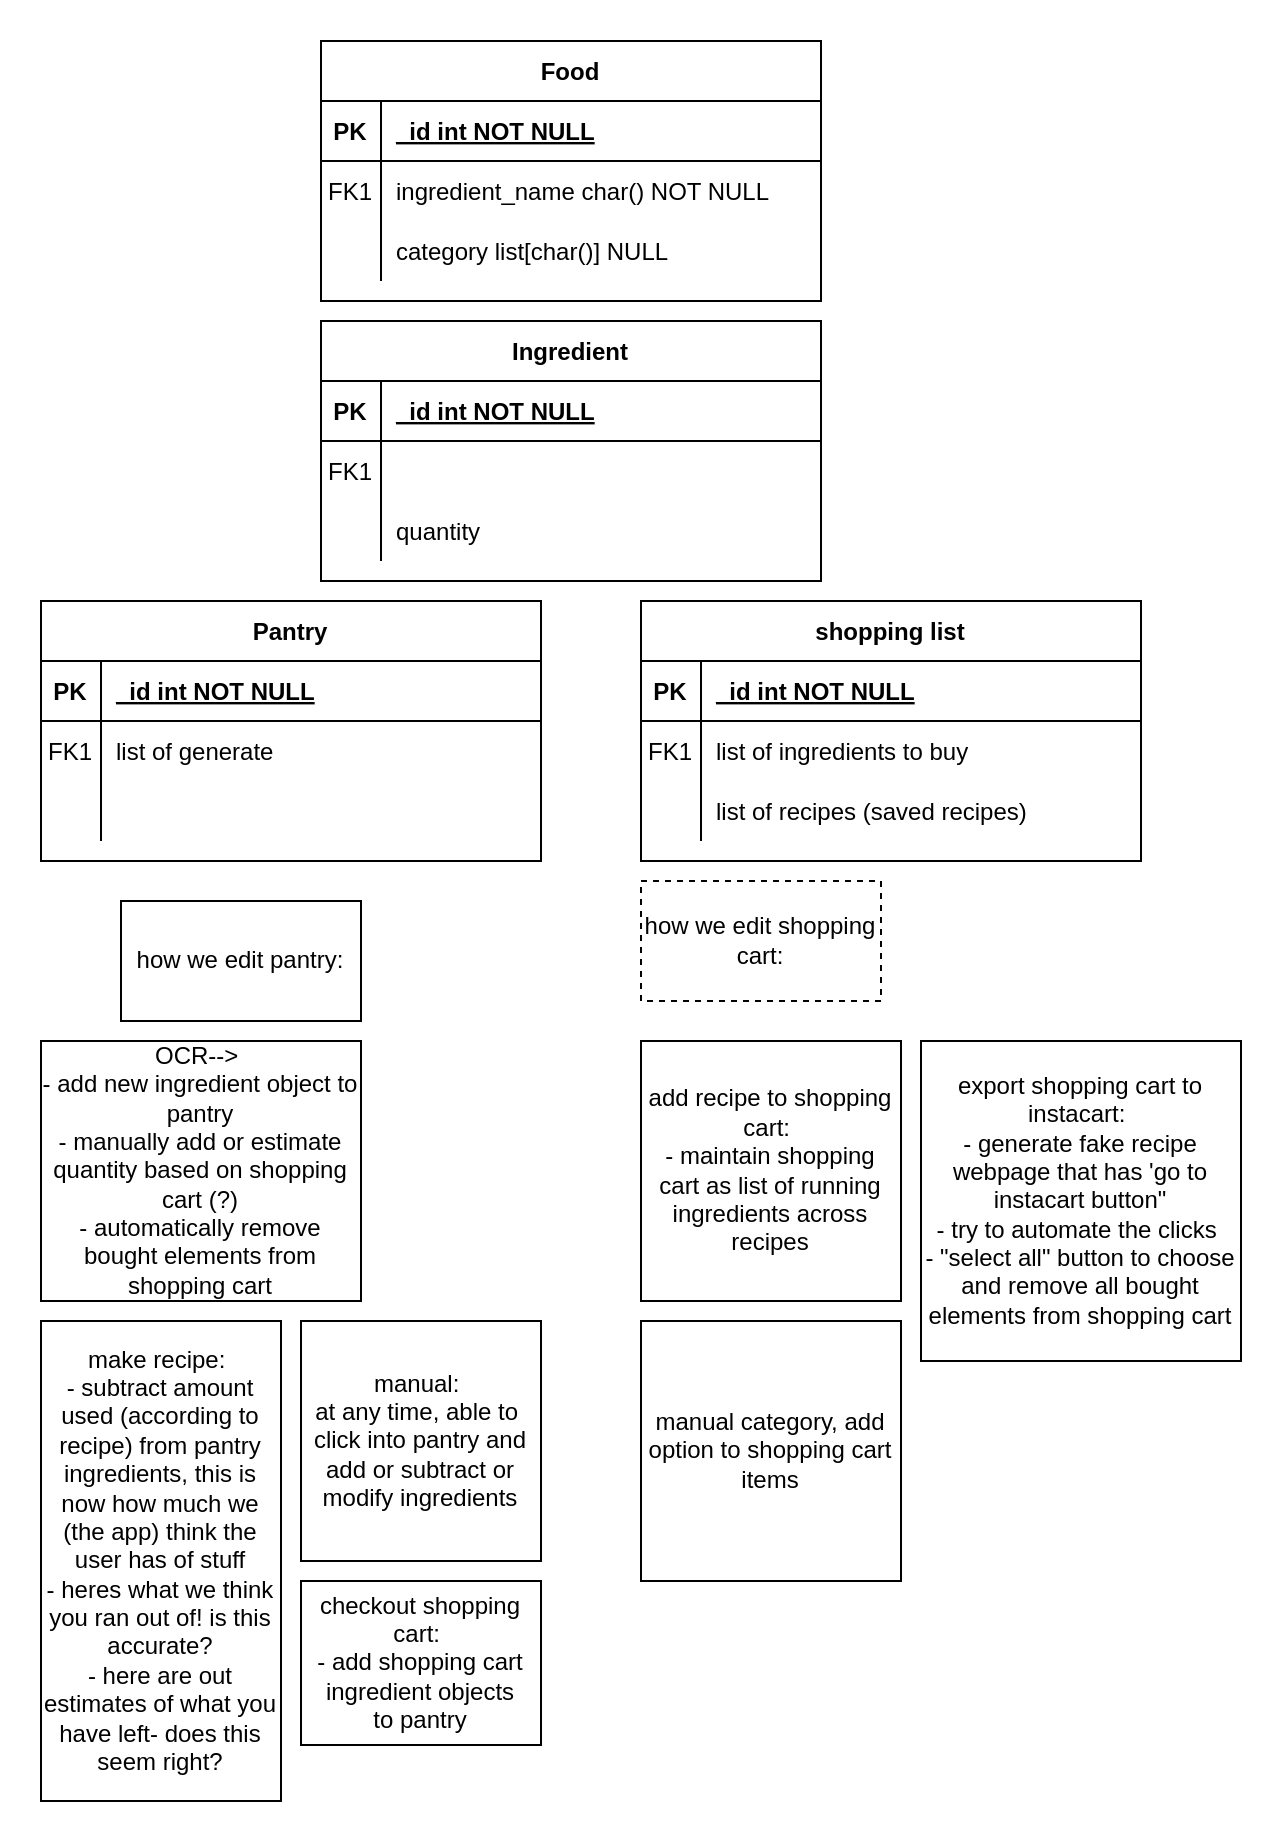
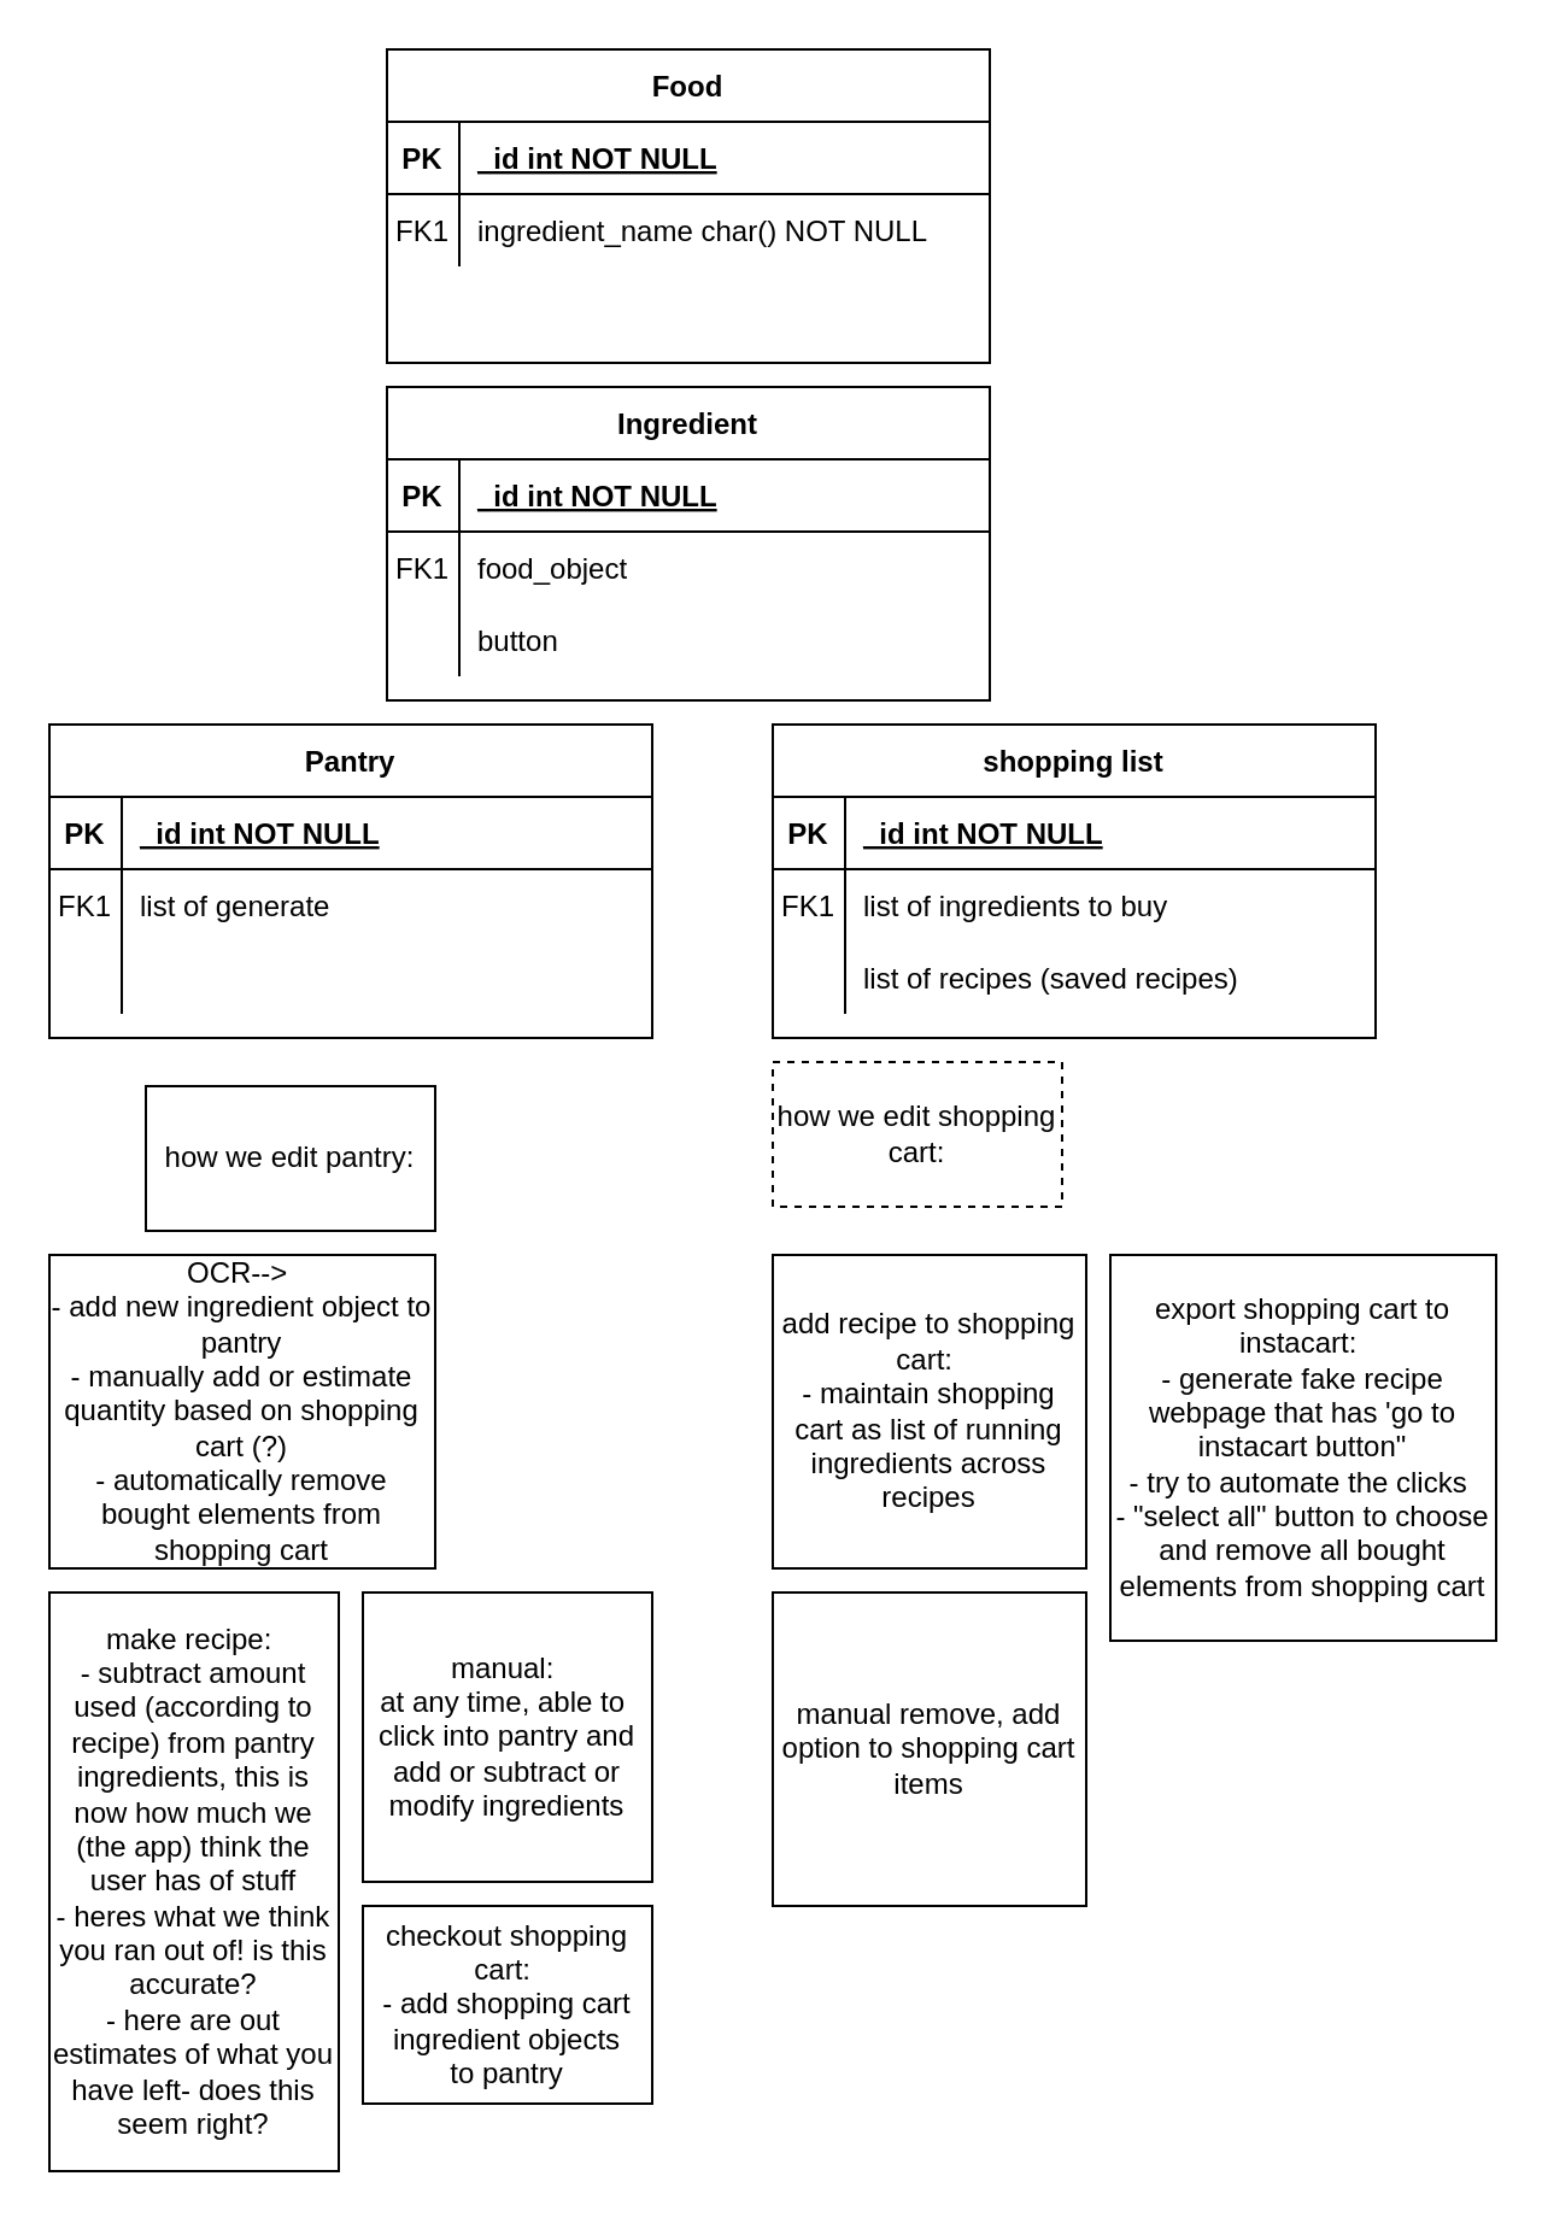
  <mxCell id="0" />
  <mxCell id="1" parent="0" />
  <mxCell id="2" value="Food" style="shape=table;startSize=30;container=1;collapsible=1;childLayout=tableLayout;fixedRows=1;rowLines=0;fontStyle=1;align=center;resizeLast=1;" vertex="1" parent="1"><mxGeometry x="160" y="20" width="250" height="130" as="geometry" /></mxCell>
  <mxCell id="3" value="" style="shape=partialRectangle;collapsible=0;dropTarget=0;pointerEvents=0;fillColor=none;points=[[0,0.5],[1,0.5]];portConstraint=eastwest;top=0;left=0;right=0;bottom=1;" vertex="1" parent="2"><mxGeometry y="30" width="250" height="30" as="geometry" /></mxCell>
  <mxCell id="4" value="PK" style="shape=partialRectangle;overflow=hidden;connectable=0;fillColor=none;top=0;left=0;bottom=0;right=0;fontStyle=1;" vertex="1" parent="3"><mxGeometry width="30" height="30" as="geometry"><mxRectangle width="30" height="30" as="alternateBounds" /></mxGeometry></mxCell>
  <mxCell id="5" value="_id int NOT NULL " style="shape=partialRectangle;overflow=hidden;connectable=0;fillColor=none;top=0;left=0;bottom=0;right=0;align=left;spacingLeft=6;fontStyle=5;" vertex="1" parent="3"><mxGeometry x="30" width="220" height="30" as="geometry"><mxRectangle width="220" height="30" as="alternateBounds" /></mxGeometry></mxCell>
  <mxCell id="6" value="" style="shape=partialRectangle;collapsible=0;dropTarget=0;pointerEvents=0;fillColor=none;points=[[0,0.5],[1,0.5]];portConstraint=eastwest;top=0;left=0;right=0;bottom=0;" vertex="1" parent="2"><mxGeometry y="60" width="250" height="30" as="geometry" /></mxCell>
  <mxCell id="7" value="FK1" style="shape=partialRectangle;overflow=hidden;connectable=0;fillColor=none;top=0;left=0;bottom=0;right=0;" vertex="1" parent="6"><mxGeometry width="30" height="30" as="geometry"><mxRectangle width="30" height="30" as="alternateBounds" /></mxGeometry></mxCell>
  <mxCell id="8" value="ingredient_name char() NOT NULL" style="shape=partialRectangle;overflow=hidden;connectable=0;fillColor=none;top=0;left=0;bottom=0;right=0;align=left;spacingLeft=6;" vertex="1" parent="6"><mxGeometry x="30" width="220" height="30" as="geometry"><mxRectangle width="220" height="30" as="alternateBounds" /></mxGeometry></mxCell>
  <mxCell id="9" value="" style="shape=partialRectangle;collapsible=0;dropTarget=0;pointerEvents=0;fillColor=none;points=[[0,0.5],[1,0.5]];portConstraint=eastwest;top=0;left=0;right=0;bottom=0;" vertex="1" parent="2"><mxGeometry y="90" width="250" height="30" as="geometry" /></mxCell>
  <mxCell id="10" value="" style="shape=partialRectangle;overflow=hidden;connectable=0;fillColor=none;top=0;left=0;bottom=0;right=0;" vertex="1" parent="9"><mxGeometry width="30" height="30" as="geometry"><mxRectangle width="30" height="30" as="alternateBounds" /></mxGeometry></mxCell>
- <mxCell id="11" value="category list[char()] NULL" style="shape=partialRectangle;overflow=hidden;connectable=0;fillColor=none;top=0;left=0;bottom=0;right=0;align=left;spacingLeft=6;" vertex="1" parent="9"><mxGeometry x="30" width="220" height="30" as="geometry"><mxRectangle width="220" height="30" as="alternateBounds" /></mxGeometry></mxCell>
  <mxCell id="12" value="Ingredient" style="shape=table;startSize=30;container=1;collapsible=1;childLayout=tableLayout;fixedRows=1;rowLines=0;fontStyle=1;align=center;resizeLast=1;" vertex="1" parent="1"><mxGeometry x="160" y="160" width="250" height="130" as="geometry" /></mxCell>
  <mxCell id="13" value="" style="shape=partialRectangle;collapsible=0;dropTarget=0;pointerEvents=0;fillColor=none;points=[[0,0.5],[1,0.5]];portConstraint=eastwest;top=0;left=0;right=0;bottom=1;" vertex="1" parent="12"><mxGeometry y="30" width="250" height="30" as="geometry" /></mxCell>
  <mxCell id="14" value="PK" style="shape=partialRectangle;overflow=hidden;connectable=0;fillColor=none;top=0;left=0;bottom=0;right=0;fontStyle=1;" vertex="1" parent="13"><mxGeometry width="30" height="30" as="geometry"><mxRectangle width="30" height="30" as="alternateBounds" /></mxGeometry></mxCell>
  <mxCell id="15" value="_id int NOT NULL " style="shape=partialRectangle;overflow=hidden;connectable=0;fillColor=none;top=0;left=0;bottom=0;right=0;align=left;spacingLeft=6;fontStyle=5;" vertex="1" parent="13"><mxGeometry x="30" width="220" height="30" as="geometry"><mxRectangle width="220" height="30" as="alternateBounds" /></mxGeometry></mxCell>
  <mxCell id="16" value="" style="shape=partialRectangle;collapsible=0;dropTarget=0;pointerEvents=0;fillColor=none;points=[[0,0.5],[1,0.5]];portConstraint=eastwest;top=0;left=0;right=0;bottom=0;" vertex="1" parent="12"><mxGeometry y="60" width="250" height="30" as="geometry" /></mxCell>
  <mxCell id="17" value="FK1" style="shape=partialRectangle;overflow=hidden;connectable=0;fillColor=none;top=0;left=0;bottom=0;right=0;" vertex="1" parent="16"><mxGeometry width="30" height="30" as="geometry"><mxRectangle width="30" height="30" as="alternateBounds" /></mxGeometry></mxCell>
+ <mxCell id="18" value="food_object" style="shape=partialRectangle;overflow=hidden;connectable=0;fillColor=none;top=0;left=0;bottom=0;right=0;align=left;spacingLeft=6;" vertex="1" parent="16"><mxGeometry x="30" width="220" height="30" as="geometry"><mxRectangle width="220" height="30" as="alternateBounds" /></mxGeometry></mxCell>
  <mxCell id="19" value="" style="shape=partialRectangle;collapsible=0;dropTarget=0;pointerEvents=0;fillColor=none;points=[[0,0.5],[1,0.5]];portConstraint=eastwest;top=0;left=0;right=0;bottom=0;" vertex="1" parent="12"><mxGeometry y="90" width="250" height="30" as="geometry" /></mxCell>
  <mxCell id="20" value="" style="shape=partialRectangle;overflow=hidden;connectable=0;fillColor=none;top=0;left=0;bottom=0;right=0;" vertex="1" parent="19"><mxGeometry width="30" height="30" as="geometry"><mxRectangle width="30" height="30" as="alternateBounds" /></mxGeometry></mxCell>
- <mxCell id="21" value="quantity" style="shape=partialRectangle;overflow=hidden;connectable=0;fillColor=none;top=0;left=0;bottom=0;right=0;align=left;spacingLeft=6;" vertex="1" parent="19"><mxGeometry x="30" width="220" height="30" as="geometry"><mxRectangle width="220" height="30" as="alternateBounds" /></mxGeometry></mxCell>
+ <mxCell id="21" value="button" style="shape=partialRectangle;overflow=hidden;connectable=0;fillColor=none;top=0;left=0;bottom=0;right=0;align=left;spacingLeft=6;" vertex="1" parent="19"><mxGeometry x="30" width="220" height="30" as="geometry"><mxRectangle width="220" height="30" as="alternateBounds" /></mxGeometry></mxCell>
  <mxCell id="22" value="Pantry" style="shape=table;startSize=30;container=1;collapsible=1;childLayout=tableLayout;fixedRows=1;rowLines=0;fontStyle=1;align=center;resizeLast=1;" vertex="1" parent="1"><mxGeometry x="20" y="300" width="250" height="130" as="geometry" /></mxCell>
  <mxCell id="23" value="" style="shape=partialRectangle;collapsible=0;dropTarget=0;pointerEvents=0;fillColor=none;points=[[0,0.5],[1,0.5]];portConstraint=eastwest;top=0;left=0;right=0;bottom=1;" vertex="1" parent="22"><mxGeometry y="30" width="250" height="30" as="geometry" /></mxCell>
  <mxCell id="24" value="PK" style="shape=partialRectangle;overflow=hidden;connectable=0;fillColor=none;top=0;left=0;bottom=0;right=0;fontStyle=1;" vertex="1" parent="23"><mxGeometry width="30" height="30" as="geometry"><mxRectangle width="30" height="30" as="alternateBounds" /></mxGeometry></mxCell>
  <mxCell id="25" value="_id int NOT NULL " style="shape=partialRectangle;overflow=hidden;connectable=0;fillColor=none;top=0;left=0;bottom=0;right=0;align=left;spacingLeft=6;fontStyle=5;" vertex="1" parent="23"><mxGeometry x="30" width="220" height="30" as="geometry"><mxRectangle width="220" height="30" as="alternateBounds" /></mxGeometry></mxCell>
  <mxCell id="26" value="" style="shape=partialRectangle;collapsible=0;dropTarget=0;pointerEvents=0;fillColor=none;points=[[0,0.5],[1,0.5]];portConstraint=eastwest;top=0;left=0;right=0;bottom=0;" vertex="1" parent="22"><mxGeometry y="60" width="250" height="30" as="geometry" /></mxCell>
  <mxCell id="27" value="FK1" style="shape=partialRectangle;overflow=hidden;connectable=0;fillColor=none;top=0;left=0;bottom=0;right=0;" vertex="1" parent="26"><mxGeometry width="30" height="30" as="geometry"><mxRectangle width="30" height="30" as="alternateBounds" /></mxGeometry></mxCell>
  <mxCell id="28" value="list of generate" style="shape=partialRectangle;overflow=hidden;connectable=0;fillColor=none;top=0;left=0;bottom=0;right=0;align=left;spacingLeft=6;" vertex="1" parent="26"><mxGeometry x="30" width="220" height="30" as="geometry"><mxRectangle width="220" height="30" as="alternateBounds" /></mxGeometry></mxCell>
  <mxCell id="29" value="" style="shape=partialRectangle;collapsible=0;dropTarget=0;pointerEvents=0;fillColor=none;points=[[0,0.5],[1,0.5]];portConstraint=eastwest;top=0;left=0;right=0;bottom=0;" vertex="1" parent="22"><mxGeometry y="90" width="250" height="30" as="geometry" /></mxCell>
  <mxCell id="30" value="" style="shape=partialRectangle;overflow=hidden;connectable=0;fillColor=none;top=0;left=0;bottom=0;right=0;" vertex="1" parent="29"><mxGeometry width="30" height="30" as="geometry"><mxRectangle width="30" height="30" as="alternateBounds" /></mxGeometry></mxCell>
  <mxCell id="31" value="" style="shape=partialRectangle;overflow=hidden;connectable=0;fillColor=none;top=0;left=0;bottom=0;right=0;align=left;spacingLeft=6;" vertex="1" parent="29"><mxGeometry x="30" width="220" height="30" as="geometry"><mxRectangle width="220" height="30" as="alternateBounds" /></mxGeometry></mxCell>
  <mxCell id="32" value="OCR--&amp;gt;&amp;nbsp;&lt;br&gt;- add new ingredient object to pantry&lt;br&gt;- manually add or estimate quantity based on shopping cart (?)&lt;br&gt;- automatically remove bought elements from shopping cart" style="rounded=0;whiteSpace=wrap;html=1;" vertex="1" parent="1"><mxGeometry x="20" y="520" width="160" height="130" as="geometry" /></mxCell>
  <mxCell id="33" value="shopping list" style="shape=table;startSize=30;container=1;collapsible=1;childLayout=tableLayout;fixedRows=1;rowLines=0;fontStyle=1;align=center;resizeLast=1;" vertex="1" parent="1"><mxGeometry x="320" y="300" width="250" height="130" as="geometry"><mxRectangle x="480" y="300" width="120" height="30" as="alternateBounds" /></mxGeometry></mxCell>
  <mxCell id="34" value="" style="shape=partialRectangle;collapsible=0;dropTarget=0;pointerEvents=0;fillColor=none;points=[[0,0.5],[1,0.5]];portConstraint=eastwest;top=0;left=0;right=0;bottom=1;" vertex="1" parent="33"><mxGeometry y="30" width="250" height="30" as="geometry" /></mxCell>
  <mxCell id="35" value="PK" style="shape=partialRectangle;overflow=hidden;connectable=0;fillColor=none;top=0;left=0;bottom=0;right=0;fontStyle=1;" vertex="1" parent="34"><mxGeometry width="30" height="30" as="geometry"><mxRectangle width="30" height="30" as="alternateBounds" /></mxGeometry></mxCell>
  <mxCell id="36" value="_id int NOT NULL " style="shape=partialRectangle;overflow=hidden;connectable=0;fillColor=none;top=0;left=0;bottom=0;right=0;align=left;spacingLeft=6;fontStyle=5;" vertex="1" parent="34"><mxGeometry x="30" width="220" height="30" as="geometry"><mxRectangle width="220" height="30" as="alternateBounds" /></mxGeometry></mxCell>
  <mxCell id="37" value="" style="shape=partialRectangle;collapsible=0;dropTarget=0;pointerEvents=0;fillColor=none;points=[[0,0.5],[1,0.5]];portConstraint=eastwest;top=0;left=0;right=0;bottom=0;" vertex="1" parent="33"><mxGeometry y="60" width="250" height="30" as="geometry" /></mxCell>
  <mxCell id="38" value="FK1" style="shape=partialRectangle;overflow=hidden;connectable=0;fillColor=none;top=0;left=0;bottom=0;right=0;" vertex="1" parent="37"><mxGeometry width="30" height="30" as="geometry"><mxRectangle width="30" height="30" as="alternateBounds" /></mxGeometry></mxCell>
  <mxCell id="39" value="list of ingredients to buy" style="shape=partialRectangle;overflow=hidden;connectable=0;fillColor=none;top=0;left=0;bottom=0;right=0;align=left;spacingLeft=6;" vertex="1" parent="37"><mxGeometry x="30" width="220" height="30" as="geometry"><mxRectangle width="220" height="30" as="alternateBounds" /></mxGeometry></mxCell>
  <mxCell id="40" value="" style="shape=partialRectangle;collapsible=0;dropTarget=0;pointerEvents=0;fillColor=none;points=[[0,0.5],[1,0.5]];portConstraint=eastwest;top=0;left=0;right=0;bottom=0;" vertex="1" parent="33"><mxGeometry y="90" width="250" height="30" as="geometry" /></mxCell>
  <mxCell id="41" value="" style="shape=partialRectangle;overflow=hidden;connectable=0;fillColor=none;top=0;left=0;bottom=0;right=0;" vertex="1" parent="40"><mxGeometry width="30" height="30" as="geometry"><mxRectangle width="30" height="30" as="alternateBounds" /></mxGeometry></mxCell>
  <mxCell id="42" value="list of recipes (saved recipes)" style="shape=partialRectangle;overflow=hidden;connectable=0;fillColor=none;top=0;left=0;bottom=0;right=0;align=left;spacingLeft=6;" vertex="1" parent="40"><mxGeometry x="30" width="220" height="30" as="geometry"><mxRectangle width="220" height="30" as="alternateBounds" /></mxGeometry></mxCell>
  <mxCell id="43" value="checkout shopping cart:&amp;nbsp;&lt;br&gt;- add shopping cart ingredient objects&lt;br&gt;to pantry" style="rounded=0;whiteSpace=wrap;html=1;" vertex="1" parent="1"><mxGeometry x="150" y="790" width="120" height="82" as="geometry" /></mxCell>
  <mxCell id="44" value="make recipe:&amp;nbsp;&lt;br&gt;- subtract amount used (according to recipe) from pantry ingredients, this is now how much we (the app) think the user has of stuff&lt;br&gt;- heres what we think you ran out of! is this accurate?&lt;br&gt;- here are out estimates of what you have left- does this seem right?" style="rounded=0;whiteSpace=wrap;html=1;" vertex="1" parent="1"><mxGeometry x="20" y="660" width="120" height="240" as="geometry" /></mxCell>
  <mxCell id="45" value="manual:&amp;nbsp;&lt;br&gt;at any time, able to&amp;nbsp; click into pantry and add or subtract or modify ingredients" style="rounded=0;whiteSpace=wrap;html=1;" vertex="1" parent="1"><mxGeometry x="150" y="660" width="120" height="120" as="geometry" /></mxCell>
  <mxCell id="46" value="how we edit pantry:" style="rounded=0;whiteSpace=wrap;html=1;" vertex="1" parent="1"><mxGeometry x="60" y="450" width="120" height="60" as="geometry" /></mxCell>
  <mxCell id="47" value="add recipe to shopping cart:&amp;nbsp;&lt;br&gt;- maintain shopping cart as list of running ingredients across recipes" style="whiteSpace=wrap;html=1;aspect=fixed;" vertex="1" parent="1"><mxGeometry x="320" y="520" width="130" height="130" as="geometry" /></mxCell>
  <mxCell id="48" value="export shopping cart to instacart:&amp;nbsp;&lt;br&gt;- generate fake recipe webpage that has 'go to instacart button&quot;&lt;br&gt;- try to automate the clicks&amp;nbsp;&lt;br&gt;- &quot;select all&quot; button to choose and remove all bought elements from shopping cart" style="whiteSpace=wrap;html=1;aspect=fixed;" vertex="1" parent="1"><mxGeometry x="460" y="520" width="160" height="160" as="geometry" /></mxCell>
- <mxCell id="49" value="manual category, add option to shopping cart items" style="whiteSpace=wrap;html=1;aspect=fixed;" vertex="1" parent="1"><mxGeometry x="320" y="660" width="130" height="130" as="geometry" /></mxCell>
+ <mxCell id="49" value="manual remove, add option to shopping cart items" style="whiteSpace=wrap;html=1;aspect=fixed;" vertex="1" parent="1"><mxGeometry x="320" y="660" width="130" height="130" as="geometry" /></mxCell>
  <mxCell id="50" value="how we edit shopping cart:" style="rounded=0;whiteSpace=wrap;html=1;dashed=1;" vertex="1" parent="1"><mxGeometry x="320" y="440" width="120" height="60" as="geometry" /></mxCell>
